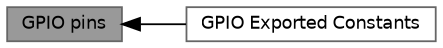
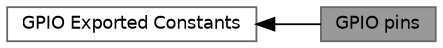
  digraph {
    rankdir=LR
    node [fontname=Helvetica fontsize=10 shape=box style=filled]
    n1 [color=grey40 fillcolor=white height=0.2 label="GPIO Exported Constants" width=0.4]
    n2 [color=gray40 fillcolor=grey60 fontcolor=black height=0.2 label="GPIO pins" width=0.4]
-   n2 -> n1 [dir=back fontname=Helvetica fontsize=10 labelfontname=Helvetica labelfontsize=10 shape=plaintext style=solid]
+   n1 -> n2 [dir=back fontname=Helvetica fontsize=10 labelfontname=Helvetica labelfontsize=10 shape=plaintext style=solid]
  }
